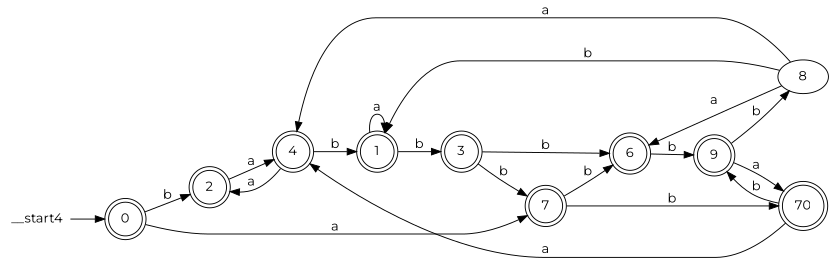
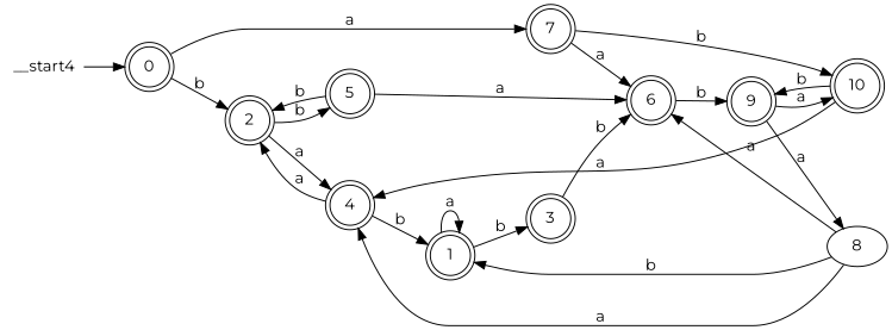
  digraph {
    fontname=Montserrat
    rankdir=LR
    node [fontname=Montserrat shape=doublecircle]
    edge [fontname=Montserrat]
    n1 [label=__start4 shape=none]
    0
    2
    7
    1
    3
    4
+   5
    6
    9
-   10 [label=70]
+   10
    8 [shape=""]
    n1 -> 0
    0 -> 2 [label=b]
    0 -> 7 [label=a]
    2 -> 4 [label=a]
-   7 -> 6 [label=b]
+   2 -> 5 [label=b]
+   7 -> 6 [label=a]
    7 -> 10 [label=b]
    1 -> 1 [label=a]
    1 -> 3 [label=b]
-   3 -> 7 [label=b]
    3 -> 6 [label=b]
    4 -> 2 [label=a]
    4 -> 1 [label=b]
+   5 -> 2 [label=b]
+   5 -> 6 [label=a]
    6 -> 9 [label=b]
    9 -> 10 [label=a]
-   9 -> 8 [label=b]
+   9 -> 8 [label=a]
    10 -> 4 [label=a]
    10 -> 9 [label=b]
    8 -> 1 [label=b]
    8 -> 4 [label=a]
    8 -> 6 [label=a]
  }
